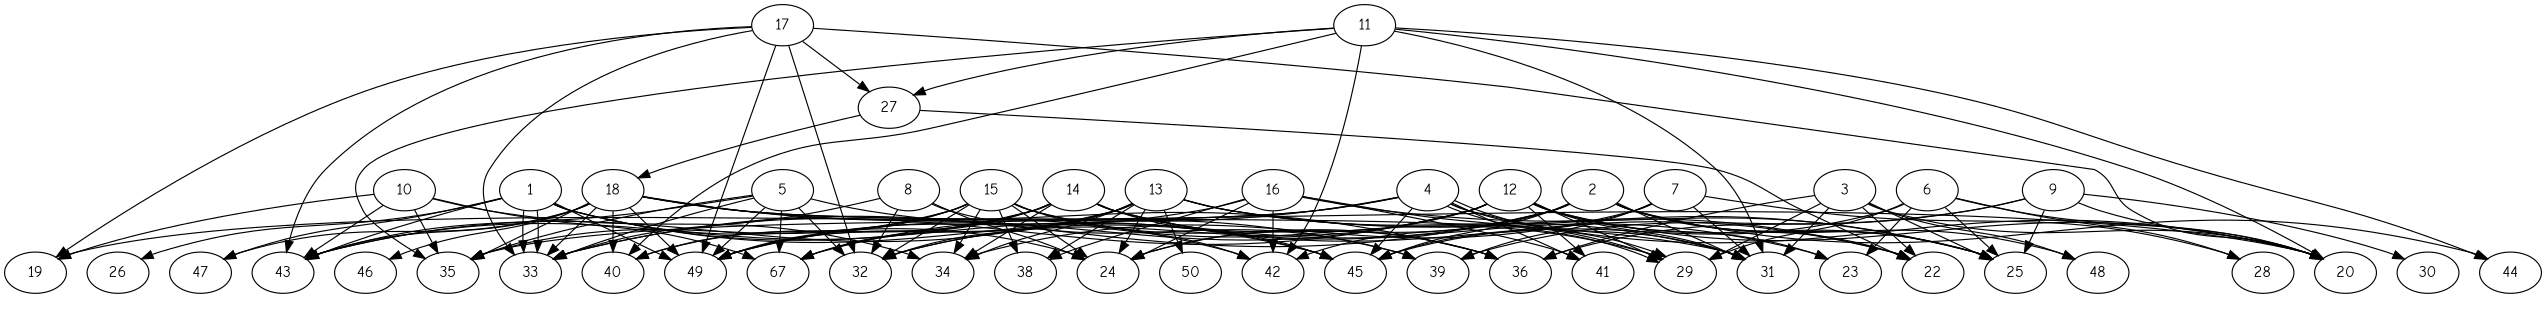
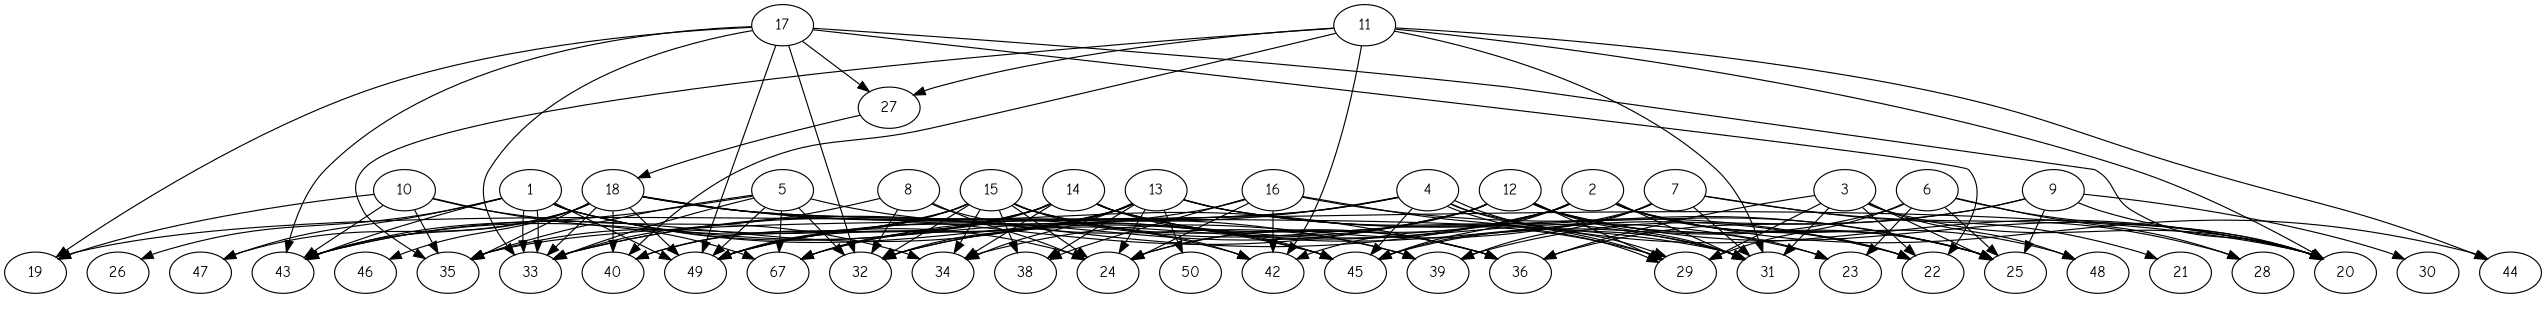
  digraph {
    fontname="Comic Neue"
    node [alpha=0.06 fontname="Comic Neue"]
    edge [fontname="Comic Neue"]
    1 [alpha=0.15 expect_size=50394112]
    24 [alpha=0.18 expect_size=29467648]
    26 [alpha=0.18 expect_size=43002880]
    33 [alpha=0.15 expect_size=36307968]
    39 [alpha=0.00 expect_size=15885312]
    43 [alpha=0.15 expect_size=10541056]
    45 [alpha=0.17 expect_size=19139584]
    47 [expect_size=28280832]
    49 [alpha=0.10 expect_size=42701824]
    2 [alpha=0.17 expect_size=28968960]
    22 [expect_size=23919616]
    25 [alpha=0.03 expect_size=34472960]
    31 [expect_size=28431360]
    32 [alpha=0.07 expect_size=21755904]
    42 [alpha=0.11 expect_size=40629248]
    44 [alpha=0.10 expect_size=45756416]
    48 [alpha=0.01 expect_size=22599680]
    3 [alpha=0.00 expect_size=30524416]
    20 [alpha=0.18 expect_size=14022656]
    29 [alpha=0.13 expect_size=36316160]
    36 [alpha=0.07 expect_size=51944448]
    4 [alpha=0.09 expect_size=34497536]
    19 [alpha=0.18 expect_size=6938624]
    35 [alpha=0.17 expect_size=45450240]
    n25 [alpha=0.18 expect_size=47692800 label=67]
-   41 [alpha=0.19 expect_size=27642880]
    5 [expect_size=35077120]
    6 [alpha=0.00 expect_size=30456832]
    23 [expect_size=36230144]
    28 [alpha=0.14 expect_size=30179328]
    7 [alpha=0.19 expect_size=49854464]
+   21 [alpha=0.17 expect_size=24537088]
    34 [alpha=0.09 expect_size=50183168]
    8 [alpha=0.01 expect_size=21892096]
    9 [alpha=0.03 expect_size=46133248]
    30 [alpha=0.12 expect_size=32606208]
    10 [alpha=0.04 expect_size=7179264]
    11 [alpha=0.20 expect_size=37481472]
    27 [alpha=0.13 expect_size=9791488]
    40 [alpha=0.16 expect_size=45870080]
    18 [alpha=0.03 expect_size=5349376]
    12 [alpha=0.05 expect_size=25327616]
    13 [alpha=0.17 expect_size=19246080]
    38 [alpha=0.09 expect_size=30123008]
    50 [alpha=0.11 expect_size=43100160]
    14 [alpha=0.02 expect_size=19666944]
    15 [alpha=0.04 expect_size=39818240]
    16 [expect_size=7824384]
    17 [alpha=0.09 expect_size=8407040]
    46 [alpha=0.01 expect_size=12453888]
    1 -> 24
    1 -> 26
    1 -> 33
    1 -> 33
    1 -> 39
    1 -> 43
    1 -> 45
    1 -> 47
    1 -> 49
    2 -> 24
    2 -> 33
    2 -> 45
    2 -> 22
    2 -> 25
    2 -> 31
    2 -> 32
    2 -> 42
    2 -> 44
    2 -> 48
    3 -> 22
    3 -> 25
    3 -> 31
    3 -> 48
    3 -> 20
    3 -> 29
    3 -> 36
    4 -> 45
    4 -> 31
    4 -> 20
    4 -> 29
    4 -> 29
    4 -> 19
    4 -> 35
    4 -> n25
-   4 -> 41
    5 -> 33
    5 -> 43
    5 -> 45
    5 -> 49
    5 -> 32
    5 -> 35
    5 -> n25
    6 -> 45
    6 -> 25
    6 -> 20
    6 -> 29
    6 -> 23
    6 -> 28
    7 -> 39
    7 -> 45
    7 -> 31
    7 -> 28
+   7 -> 21
    7 -> 34
    8 -> 24
    8 -> 33
    8 -> 39
    8 -> 32
    9 -> 39
    9 -> 25
    9 -> 20
    9 -> 36
    9 -> 30
    10 -> 43
    10 -> 19
    10 -> 35
    10 -> n25
    10 -> 34
    11 -> 31
    11 -> 42
    11 -> 44
    11 -> 20
    11 -> 35
    11 -> 27
    11 -> 40
    27 -> 18
    18 -> 33
    18 -> 43
    18 -> 47
    18 -> 49
    18 -> 31
    18 -> 42
    18 -> 20
    18 -> 36
    18 -> 35
    18 -> 40
    18 -> 46
    12 -> 24
    12 -> 33
    12 -> 49
    12 -> 25
    12 -> 31
    12 -> 32
    12 -> 20
    12 -> 29
-   12 -> 41
    12 -> 23
    13 -> 24
    13 -> 43
    13 -> 49
    13 -> 22
    13 -> 25
    13 -> 31
    13 -> 32
    13 -> n25
    13 -> 34
    13 -> 38
    13 -> 50
    14 -> 43
    14 -> 45
    14 -> 49
    14 -> 22
    14 -> 36
    14 -> n25
    14 -> 23
    14 -> 34
    14 -> 40
    15 -> 24
    15 -> 49
    15 -> 32
    15 -> 42
    15 -> 29
    15 -> 36
    15 -> 35
    15 -> 34
    15 -> 40
    15 -> 38
    16 -> 24
    16 -> 49
    16 -> 25
    16 -> 42
    16 -> 29
-   16 -> 41
    16 -> 38
    17 -> 33
    17 -> 43
    17 -> 49
-   27 -> 22
+   17 -> 22
    17 -> 32
    17 -> 20
    17 -> 19
    17 -> 27
  }
